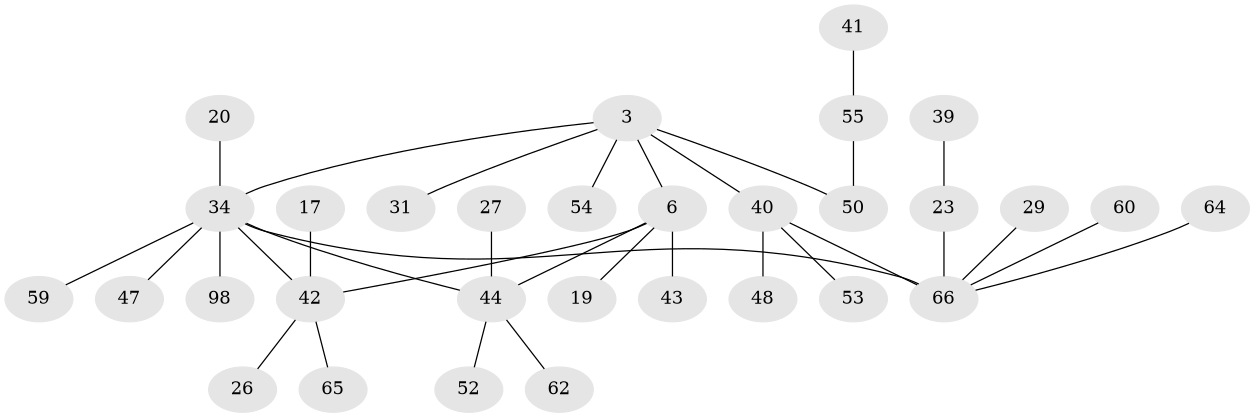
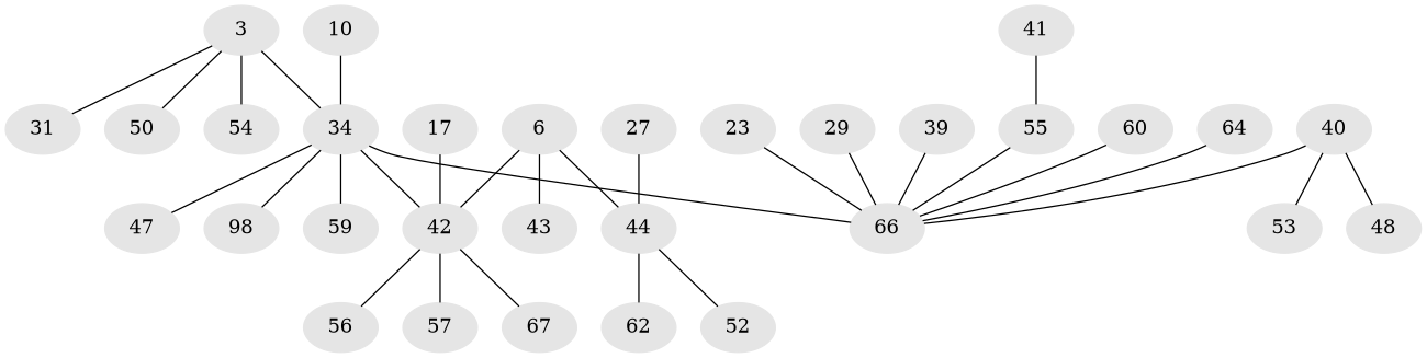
  graph {
    node [color=gray90 style=filled]
    3 [super="+1+2"]
    6 [super="+5"]
    31 [super="+28"]
    34 [super="+32+12"]
    40 [super="+36+9"]
    50 [super="+33"]
    54
-   19
    42 [super="+10"]
    43
    44 [super="+26+4+21"]
    66 [super="+8+15"]
    47
    n14 [label=98 super="+46"]
    59
    48
    53 [super="+49"]
-   56 [label=26]
-   65 [super="+61"]
+   56
+   57
+   65 [super="+61" label=67]
    52
    62
    17
-   20
+   20 [label=10]
    23
    27
    29
    39 [super="+37"]
    55 [super="+45"]
    41
    60 [super="+24"]
    64 [super="+63"]
-   3 -- 6
    3 -- 31
    3 -- 34 [weight=2]
-   3 -- 40 [weight=2]
    3 -- 50
    3 -- 54
-   6 -- 19
    6 -- 42
    6 -- 43
    6 -- 44 [weight=2]
    34 -- 42 [weight=3]
-   34 -- 44
    34 -- 66 [weight=4]
    34 -- 47
    34 -- n14
    34 -- 59
    40 -- 66 [weight=2]
    40 -- 48
    40 -- 53
    42 -- 56
+   42 -- 57
    42 -- 65
    44 -- 52
    44 -- 62
    17 -- 42
    20 -- 34
    23 -- 66
    27 -- 44
    29 -- 66
-   39 -- 23
-   55 -- 50
+   39 -- 66
+   55 -- 66
    41 -- 55
    60 -- 66
    64 -- 66
  }
